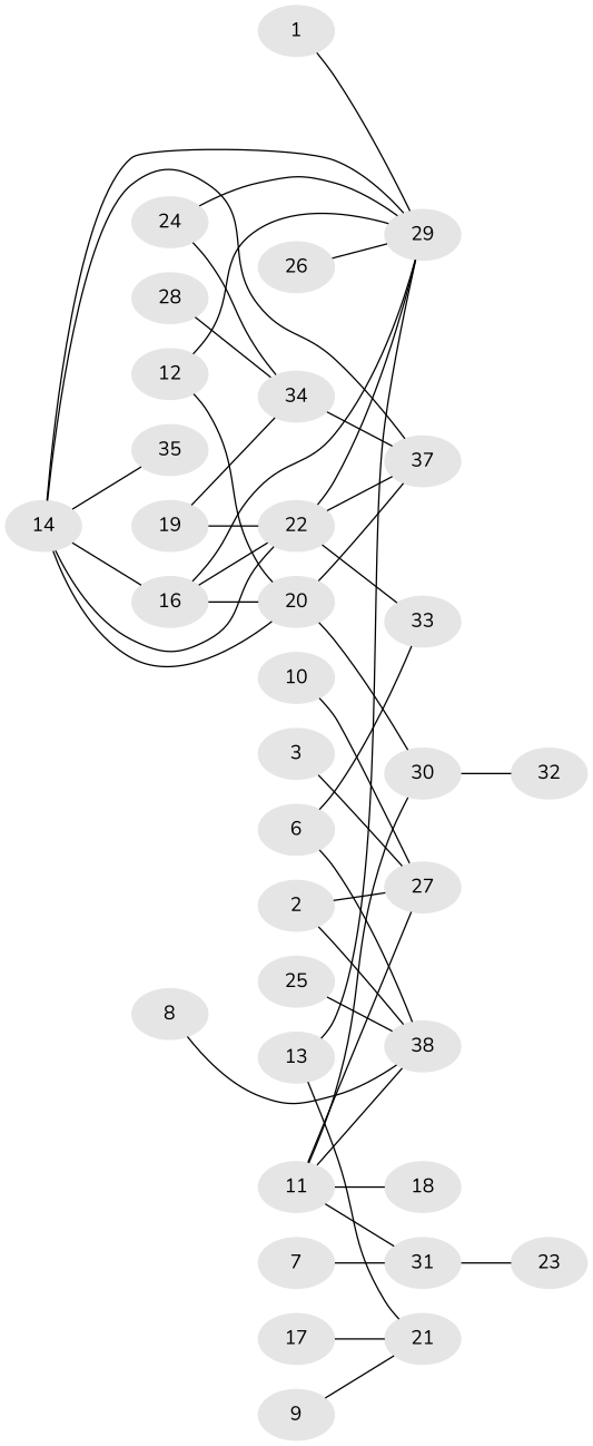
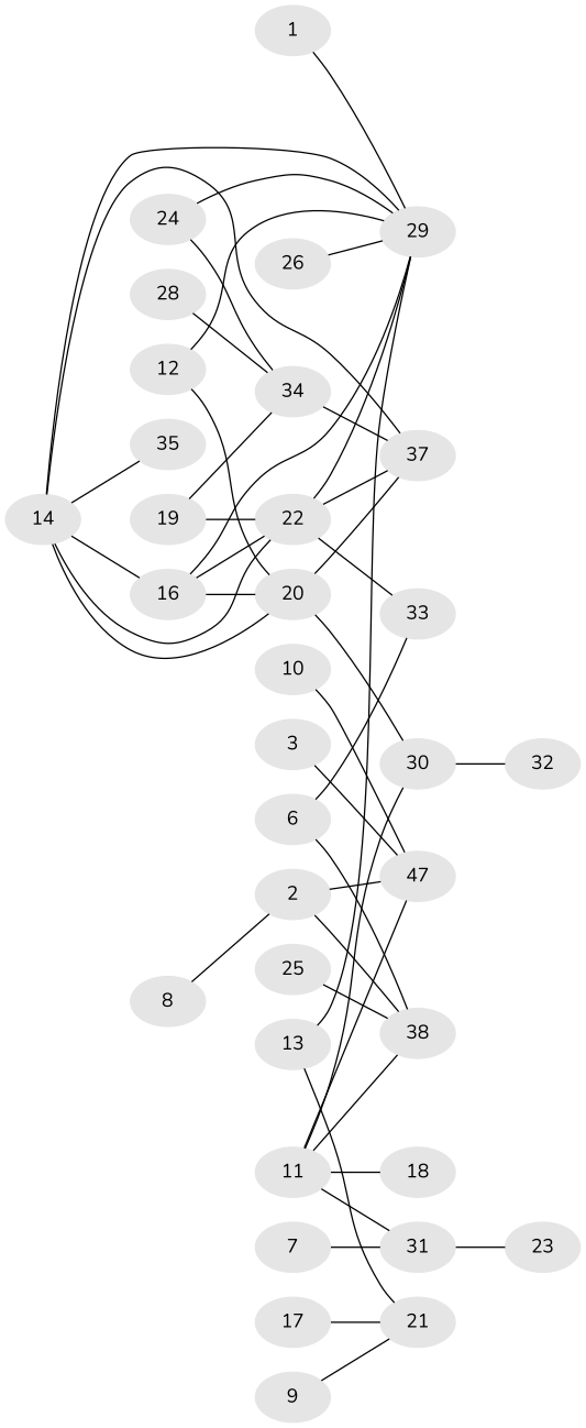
  graph {
    fontname=Nunito
    rankdir=LR
    node [color=gray90 fontname=Nunito style=filled]
    edge [fontname=Nunito weight=1.0]
    1
    29
    2
-   27
+   27 [label=47]
    38
    3
    6
    33
    7
    31
    23
    8
    9
    21
    10
    11
    18
    30
    32
    12
    20
    37
    13
    14
    16
    22
    35
    17
    19
    34
    24
    25
    26
    28
    1 -- 29
    2 -- 27
    2 -- 38
    3 -- 27
    6 -- 38
    6 -- 33
    7 -- 31
    31 -- 23
-   8 -- 38
+   8 -- 2
    9 -- 21
    10 -- 27
    11 -- 27
    11 -- 38 [weight=2.0]
    11 -- 31
    11 -- 18
    11 -- 30
    30 -- 32
    12 -- 29
    12 -- 20
    20 -- 30
    20 -- 37
    13 -- 29
    13 -- 21
    14 -- 29
    14 -- 20
    14 -- 37
    14 -- 16
    14 -- 22
    14 -- 35
    16 -- 29
    16 -- 20
    16 -- 22
    22 -- 29
    22 -- 33
    22 -- 37
    17 -- 21
    19 -- 22
    19 -- 34
    34 -- 37
    24 -- 29
    24 -- 34
    25 -- 38
    26 -- 29
    28 -- 34
  }
